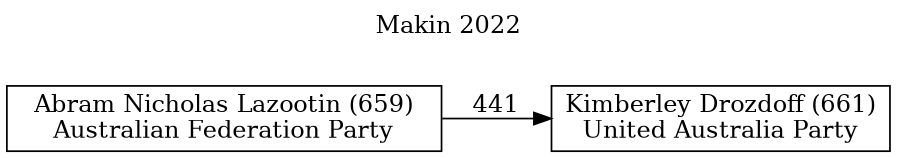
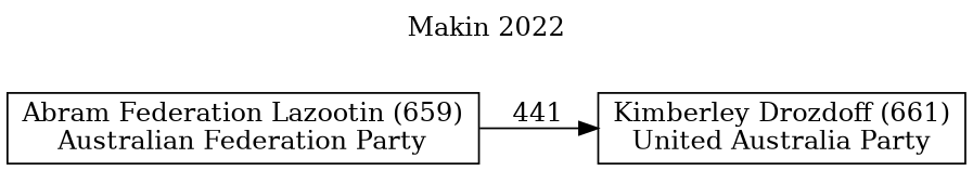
  digraph {
    label="Makin 2022"
    labelloc=t
    mclimit=10
    rankdir=LR
    node [shape=box]
    n1 [label="Kimberley Drozdoff (661)\nUnited Australia Party"]
-   n2 [label="Abram Nicholas Lazootin (659)\nAustralian Federation Party"]
+   n2 [label="Abram Federation Lazootin (659)\nAustralian Federation Party"]
    n2 -> n1 [label=441]
  }
